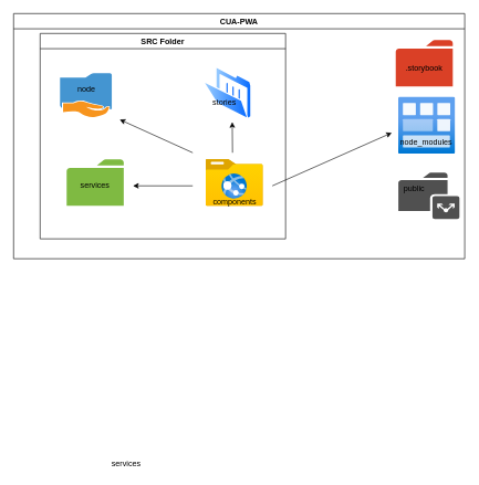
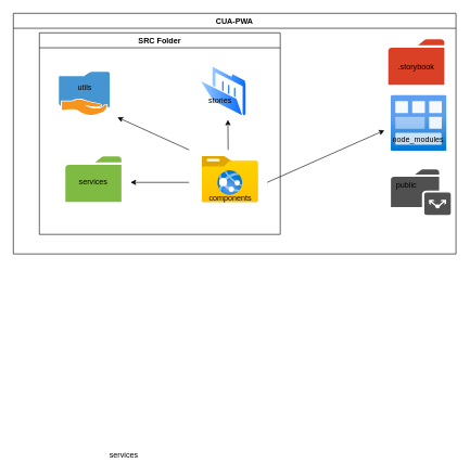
  <mxCell id="0" />
  <mxCell id="1" parent="0" />
  <mxCell id="2" value="CUA-PWA" style="swimlane;" vertex="1" parent="1"><mxGeometry x="20" y="20" width="680" height="370" as="geometry" /></mxCell>
  <mxCell id="3" value="" style="pointerEvents=1;shadow=0;dashed=0;html=1;strokeColor=none;fillColor=#505050;labelPosition=center;verticalLabelPosition=bottom;verticalAlign=top;outlineConnect=0;align=center;shape=mxgraph.office.concepts.folder_public;" vertex="1" parent="2"><mxGeometry x="580" y="240" width="92" height="70" as="geometry" /></mxCell>
  <mxCell id="4" value="" style="aspect=fixed;html=1;points=[];align=center;image;fontSize=12;image=img/lib/azure2/general/Module.svg;" vertex="1" parent="2"><mxGeometry x="580" y="126" width="86" height="86" as="geometry" /></mxCell>
  <mxCell id="5" value="node_modules&lt;br&gt;" style="text;html=1;strokeColor=none;fillColor=none;align=center;verticalAlign=middle;whiteSpace=wrap;rounded=0;" vertex="1" parent="2"><mxGeometry x="602" y="184" width="40" height="20" as="geometry" /></mxCell>
  <mxCell id="6" value="public&lt;br&gt;" style="text;html=1;strokeColor=none;fillColor=none;align=center;verticalAlign=middle;whiteSpace=wrap;rounded=0;" vertex="1" parent="2"><mxGeometry x="584" y="255" width="40" height="20" as="geometry" /></mxCell>
  <mxCell id="7" value="SRC Folder" style="swimlane;" vertex="1" parent="2"><mxGeometry x="40" y="30" width="370" height="310" as="geometry" /></mxCell>
  <mxCell id="8" value="" style="aspect=fixed;html=1;points=[];align=center;image;fontSize=12;image=img/lib/azure2/general/Folder_Website.svg;" vertex="1" parent="7"><mxGeometry x="250" y="190" width="86" height="70.82" as="geometry" /></mxCell>
  <mxCell id="9" value="" style="aspect=fixed;perimeter=ellipsePerimeter;html=1;align=center;shadow=0;dashed=0;spacingTop=3;image;image=img/lib/active_directory/folder_open.svg;" vertex="1" parent="7"><mxGeometry x="245.5" y="50" width="73.6" height="80" as="geometry" /></mxCell>
  <mxCell id="10" value="" style="pointerEvents=1;shadow=0;dashed=0;html=1;strokeColor=none;labelPosition=center;verticalLabelPosition=bottom;verticalAlign=top;outlineConnect=0;align=center;shape=mxgraph.office.concepts.folder;fillColor=#7FBA42;" vertex="1" parent="7"><mxGeometry x="40" y="190" width="86" height="70" as="geometry" /></mxCell>
  <mxCell id="11" value="stories&lt;br&gt;" style="text;html=1;strokeColor=none;fillColor=none;align=center;verticalAlign=middle;whiteSpace=wrap;rounded=0;" vertex="1" parent="7"><mxGeometry x="255.25" y="95" width="45.5" height="20" as="geometry" /></mxCell>
  <mxCell id="12" value="components" style="text;html=1;strokeColor=none;fillColor=none;align=center;verticalAlign=middle;whiteSpace=wrap;rounded=0;" vertex="1" parent="7"><mxGeometry x="257.5" y="240" width="71" height="30" as="geometry" /></mxCell>
  <mxCell id="13" value="services" style="text;html=1;strokeColor=none;fillColor=none;align=center;verticalAlign=middle;whiteSpace=wrap;rounded=0;" vertex="1" parent="7"><mxGeometry x="63" y="220" width="40" height="20" as="geometry" /></mxCell>
  <mxCell id="14" value="" style="pointerEvents=1;shadow=0;dashed=0;html=1;strokeColor=none;labelPosition=center;verticalLabelPosition=bottom;verticalAlign=top;outlineConnect=0;align=center;shape=mxgraph.office.concepts.folder;fillColor=#DA4026;" vertex="1" parent="2"><mxGeometry x="576" y="40" width="86" height="70" as="geometry" /></mxCell>
  <mxCell id="15" value=".storybook" style="text;html=1;strokeColor=none;fillColor=none;align=center;verticalAlign=middle;whiteSpace=wrap;rounded=0;" vertex="1" parent="2"><mxGeometry x="576" y="70" width="86" height="25" as="geometry" /></mxCell>
  <mxCell id="16" value="services" style="text;html=1;strokeColor=none;fillColor=none;align=center;verticalAlign=middle;whiteSpace=wrap;rounded=0;" vertex="1" parent="1"><mxGeometry x="170" y="690" width="40" height="20" as="geometry" /></mxCell>
  <mxCell id="17" value="" style="shadow=0;dashed=0;html=1;strokeColor=none;fillColor=#4495D1;labelPosition=center;verticalLabelPosition=bottom;verticalAlign=top;align=center;outlineConnect=0;shape=mxgraph.veeam.shared_folder;" vertex="1" parent="1"><mxGeometry x="90" y="110" width="78" height="67" as="geometry" /></mxCell>
- <mxCell id="18" value="node" style="text;html=1;strokeColor=none;fillColor=none;align=center;verticalAlign=middle;whiteSpace=wrap;rounded=0;" vertex="1" parent="1"><mxGeometry x="110" y="125" width="40" height="20" as="geometry" /></mxCell>
+ <mxCell id="18" value="utils" style="text;html=1;strokeColor=none;fillColor=none;align=center;verticalAlign=middle;whiteSpace=wrap;rounded=0;" vertex="1" parent="1"><mxGeometry x="110" y="125" width="40" height="20" as="geometry" /></mxCell>
  <mxCell id="19" value="" style="endArrow=classic;html=1;" edge="1" parent="1"><mxGeometry width="50" height="50" relative="1" as="geometry"><mxPoint x="410" y="280" as="sourcePoint" /><mxPoint x="590" y="200" as="targetPoint" /></mxGeometry></mxCell>
  <mxCell id="20" value="" style="endArrow=classic;html=1;" edge="1" parent="1"><mxGeometry width="50" height="50" relative="1" as="geometry"><mxPoint x="290" y="280" as="sourcePoint" /><mxPoint x="200" y="280" as="targetPoint" /></mxGeometry></mxCell>
  <mxCell id="21" value="" style="endArrow=classic;html=1;entryX=0.599;entryY=1.047;entryDx=0;entryDy=0;entryPerimeter=0;" edge="1" parent="1" target="9"><mxGeometry width="50" height="50" relative="1" as="geometry"><mxPoint x="350" y="230" as="sourcePoint" /><mxPoint x="430" y="210" as="targetPoint" /></mxGeometry></mxCell>
  <mxCell id="22" value="" style="endArrow=classic;html=1;" edge="1" parent="1"><mxGeometry width="50" height="50" relative="1" as="geometry"><mxPoint x="290" y="230" as="sourcePoint" /><mxPoint x="180" y="180" as="targetPoint" /></mxGeometry></mxCell>
